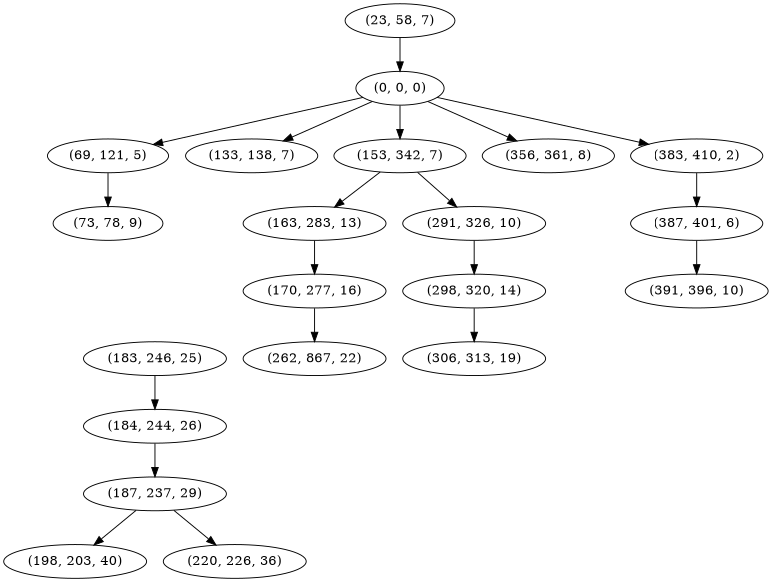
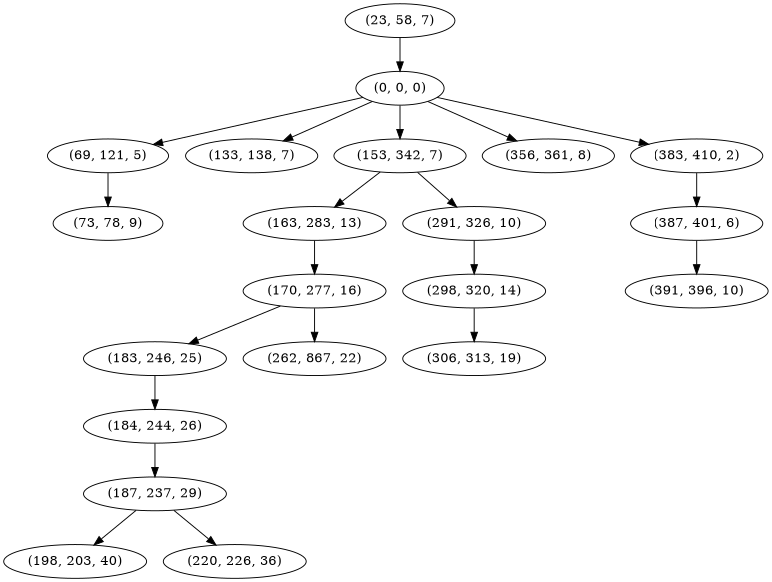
  digraph {
    "(0, 0, 0)"
    "(69, 121, 5)"
    "(133, 138, 7)"
    "(153, 342, 7)"
    "(356, 361, 8)"
    "(383, 410, 2)"
    "(23, 58, 7)"
    "(73, 78, 9)"
    "(163, 283, 13)"
    "(291, 326, 10)"
    "(387, 401, 6)"
    "(170, 277, 16)"
    "(298, 320, 14)"
    "(183, 246, 25)"
    n15 [label="(262, 867, 22)"]
    "(184, 244, 26)"
    "(187, 237, 29)"
    "(198, 203, 40)"
    "(220, 226, 36)"
    "(306, 313, 19)"
    "(391, 396, 10)"
    "(0, 0, 0)" -> "(69, 121, 5)"
    "(0, 0, 0)" -> "(133, 138, 7)"
    "(0, 0, 0)" -> "(153, 342, 7)"
    "(0, 0, 0)" -> "(356, 361, 8)"
    "(0, 0, 0)" -> "(383, 410, 2)"
    "(69, 121, 5)" -> "(73, 78, 9)"
    "(153, 342, 7)" -> "(163, 283, 13)"
    "(153, 342, 7)" -> "(291, 326, 10)"
    "(383, 410, 2)" -> "(387, 401, 6)"
    "(23, 58, 7)" -> "(0, 0, 0)"
    "(163, 283, 13)" -> "(170, 277, 16)"
    "(291, 326, 10)" -> "(298, 320, 14)"
    "(387, 401, 6)" -> "(391, 396, 10)"
+   "(170, 277, 16)" -> "(183, 246, 25)"
    "(170, 277, 16)" -> n15
    "(298, 320, 14)" -> "(306, 313, 19)"
    "(183, 246, 25)" -> "(184, 244, 26)"
    "(184, 244, 26)" -> "(187, 237, 29)"
    "(187, 237, 29)" -> "(198, 203, 40)"
    "(187, 237, 29)" -> "(220, 226, 36)"
  }
